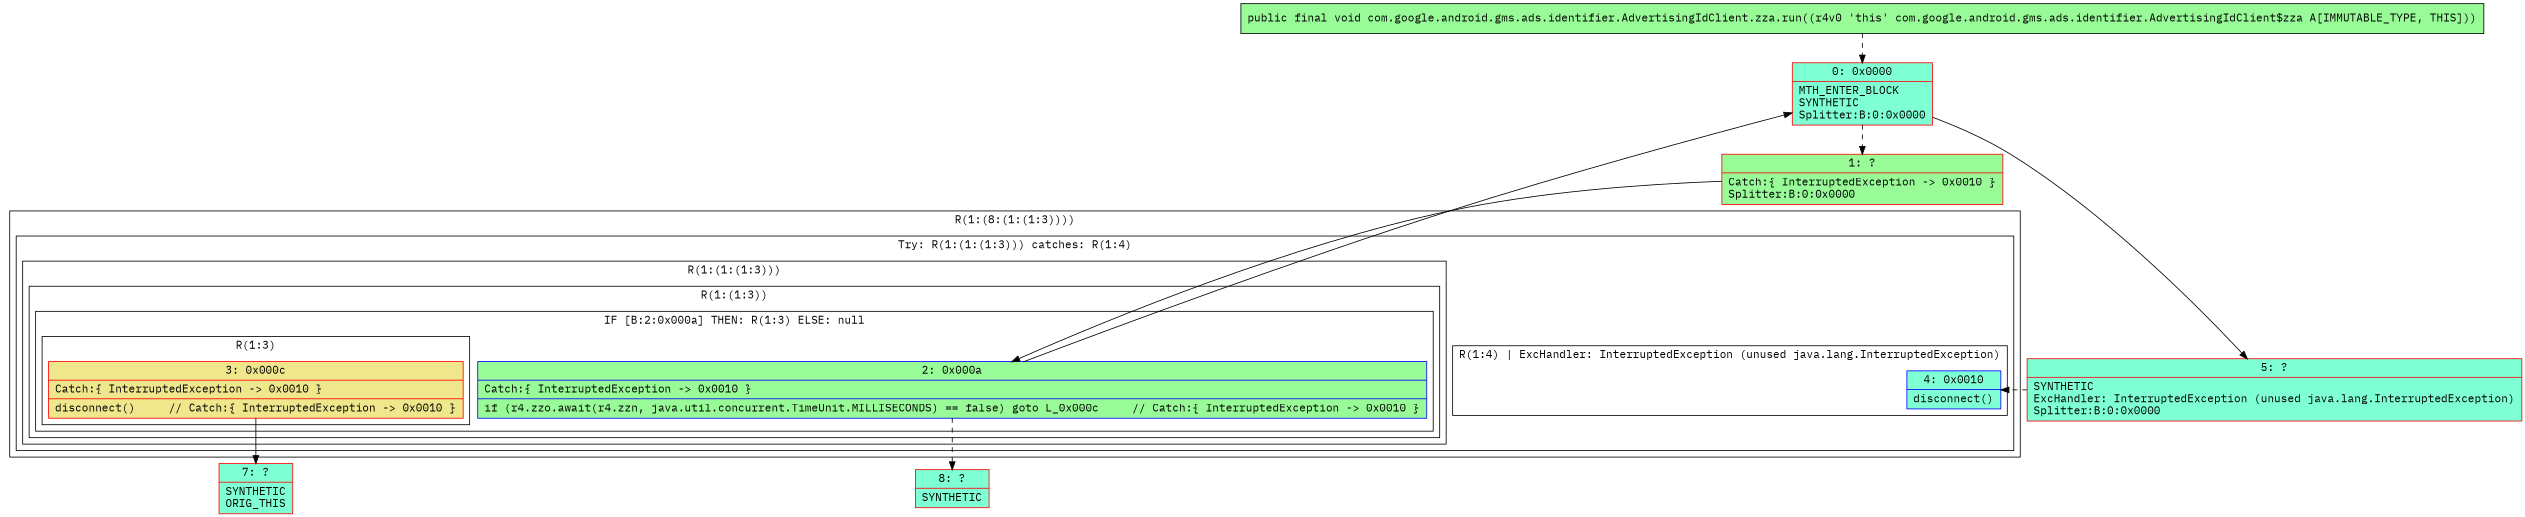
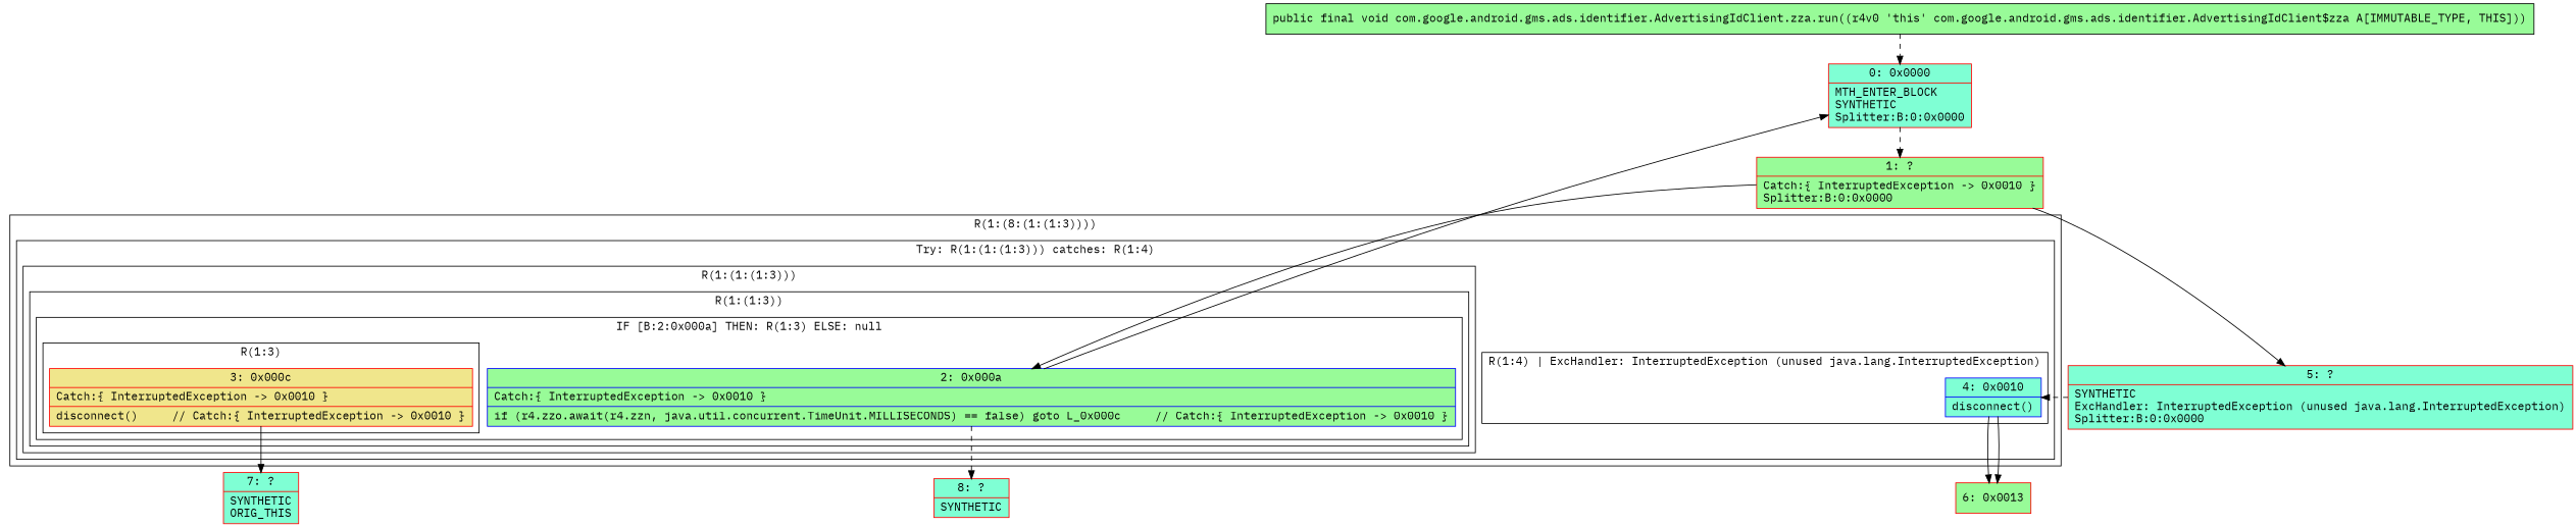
  digraph {
    fontname="IBM Plex Mono"
    node [color=red fillcolor=aquamarine fontname="IBM Plex Mono" shape=record style=filled]
    edge [fontname="IBM Plex Mono" style=solid]
    n1 [fillcolor=khaki label="{3\:\ 0x000c|Catch:\{ InterruptedException \-\> 0x0010 \}\l|disconnect()     \/\/ Catch:\{ InterruptedException \-\> 0x0010 \}\l}"]
    n2 [color=blue fillcolor=palegreen label="{2\:\ 0x000a|Catch:\{ InterruptedException \-\> 0x0010 \}\l|if (r4.zzo.await(r4.zzn, java.util.concurrent.TimeUnit.MILLISECONDS) == false) goto L_0x000c     \/\/ Catch:\{ InterruptedException \-\> 0x0010 \}\l}"]
    n3 [color=blue label="{4\:\ 0x0010|disconnect()\l}"]
    n4 [label="{7\:\ ?|SYNTHETIC\lORIG_THIS\l}"]
    n5 [label="{8\:\ ?|SYNTHETIC\l}"]
    n6 [label="{0\:\ 0x0000|MTH_ENTER_BLOCK\lSYNTHETIC\lSplitter:B:0:0x0000\l}"]
+   n7 [fillcolor=palegreen label="{6\:\ 0x0013}"]
    n8 [fillcolor=palegreen label="{1\:\ ?|Catch:\{ InterruptedException \-\> 0x0010 \}\lSplitter:B:0:0x0000\l}"]
    n9 [label="{5\:\ ?|SYNTHETIC\lExcHandler: InterruptedException (unused java.lang.InterruptedException)\lSplitter:B:0:0x0000\l}"]
    n10 [fillcolor=palegreen label="{public final void com.google.android.gms.ads.identifier.AdvertisingIdClient.zza.run((r4v0 'this' com.google.android.gms.ads.identifier.AdvertisingIdClient$zza A[IMMUTABLE_TYPE, THIS])) }" color=""]
    subgraph cluster_1 {
      label="R(1:(8:(1:(1:3))))"
      subgraph cluster_2 {
        label="Try: R(1:(1:(1:3))) catches: R(1:4)"
        subgraph cluster_3 {
          label="R(1:(1:(1:3)))"
          subgraph cluster_4 {
            label="R(1:(1:3))"
            subgraph cluster_5 {
              label="IF [B:2:0x000a] THEN: R(1:3) ELSE: null"
              n2
              subgraph cluster_6 {
                label="R(1:3)"
                n1
              }
            }
          }
        }
        subgraph cluster_7 {
          label="R(1:4) | ExcHandler: InterruptedException (unused java.lang.InterruptedException)\l"
          n3
        }
      }
    }
    subgraph cluster_8 {
      label="R(1:4) | ExcHandler: InterruptedException (unused java.lang.InterruptedException)\l"
    }
    n1 -> n4
    n2 -> n5 [style=dashed]
    n2 -> n6
+   n3 -> n7
+   n3 -> n7
    n6 -> n8 [style=dashed]
-   n6 -> n9
+   n8 -> n9
    n8 -> n2
    n9 -> n3 [style=dashed]
    n10 -> n6 [style=dashed]
  }
